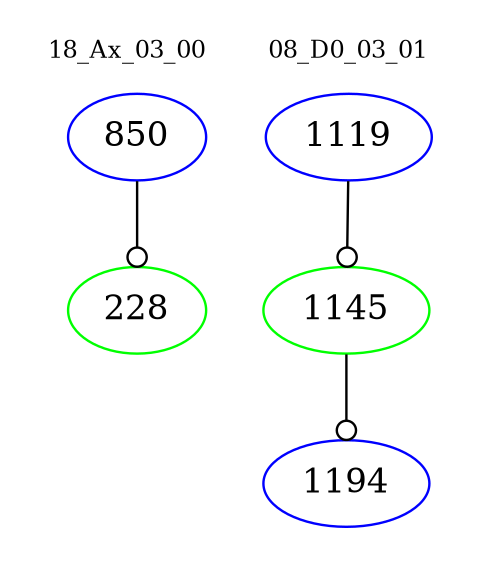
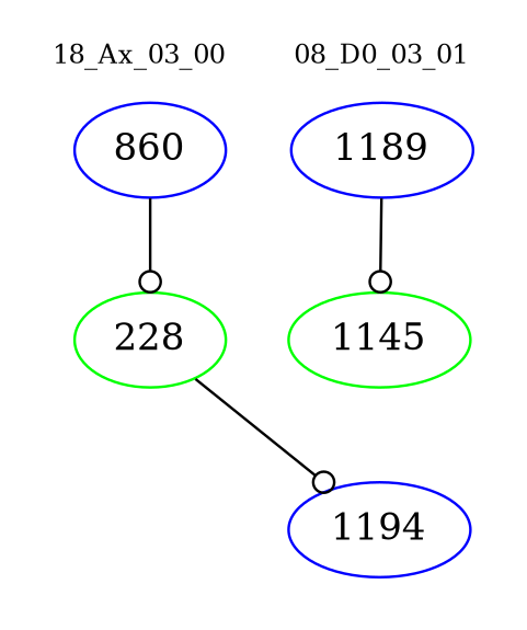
  digraph {
    node [color=blue]
    edge [arrowhead=odot color=black]
-   n1 [label=850]
+   n1 [label=860]
    n2 [color=green label=228]
-   n3 [label=1119]
+   n3 [label=1189]
    n4 [color=green label=1145]
    n5 [label=1194]
    subgraph cluster_1 {
      color=white
      fontsize=10
      label="18_Ax_03_00"
      n1
      n2
    }
    subgraph cluster_2 {
      color=white
      fontsize=10
      label="08_D0_03_01"
      n3
      n4
      n5
    }
    n1 -> n2
    n3 -> n4
-   n4 -> n5
+   n2 -> n5
  }
